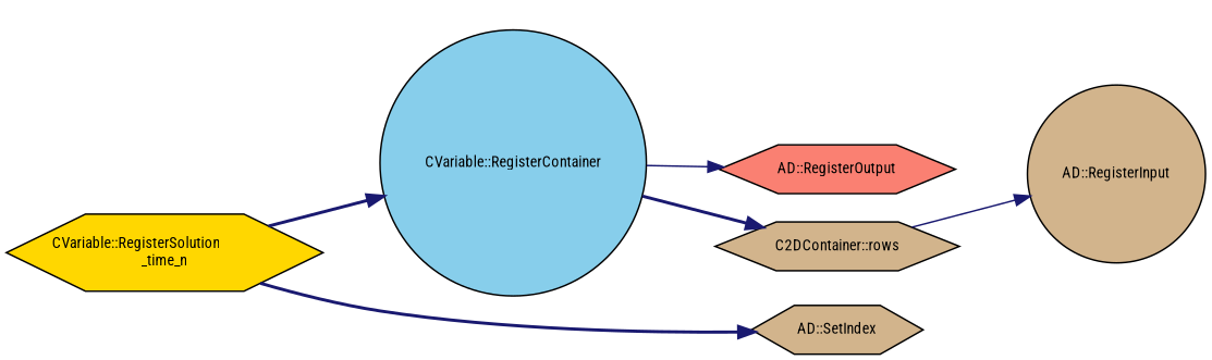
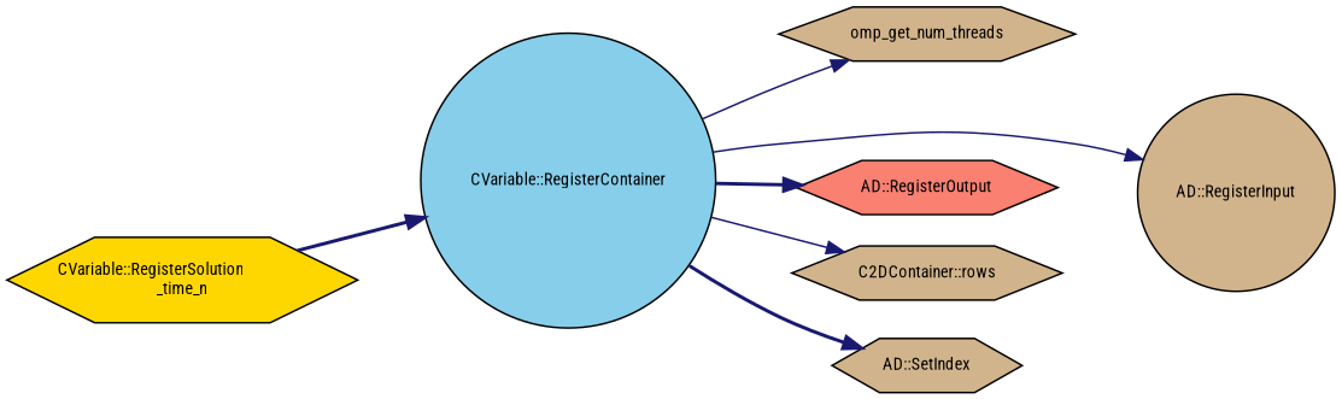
  digraph {
    fontname="Roboto Condensed"
    rankdir=LR
    node [color=black fillcolor=tan fontname="Roboto Condensed" fontsize=10 shape=hexagon style=filled]
    edge [color=midnightblue fontname="Roboto Condensed" fontsize=10 labelfontname=Helvetica labelfontsize=10 style=solid]
    n1 [fillcolor=gold fontcolor=black height=0.2 label="CVariable::RegisterSolution\l_time_n" width=0.4]
    n2 [fillcolor=skyblue height=0.2 label="CVariable::RegisterContainer" shape=circle width=0.4]
+   n3 [height=0.2 label=omp_get_num_threads width=0.4]
    n4 [height=0.2 label="AD::RegisterInput" shape=circle width=0.4]
    n5 [fillcolor=salmon height=0.2 label="AD::RegisterOutput" width=0.4]
    n6 [height=0.2 label="C2DContainer::rows" width=0.4]
    n7 [height=0.2 label="AD::SetIndex" width=0.4]
    n1 -> n2 [style=bold]
-   n6 -> n4
-   n2 -> n5
-   n2 -> n6 [style=bold]
-   n1 -> n7 [style=bold]
+   n2 -> n3
+   n2 -> n4
+   n2 -> n5 [style=bold]
+   n2 -> n6
+   n2 -> n7 [style=bold]
  }
